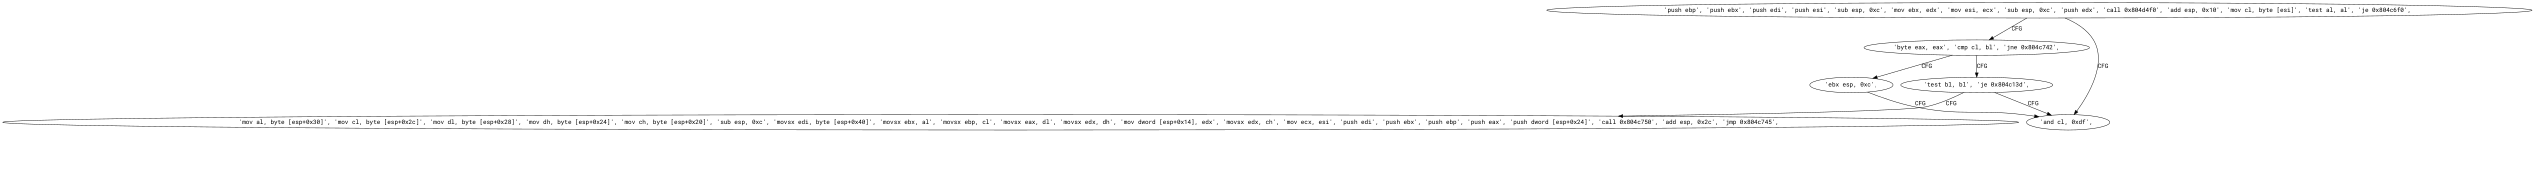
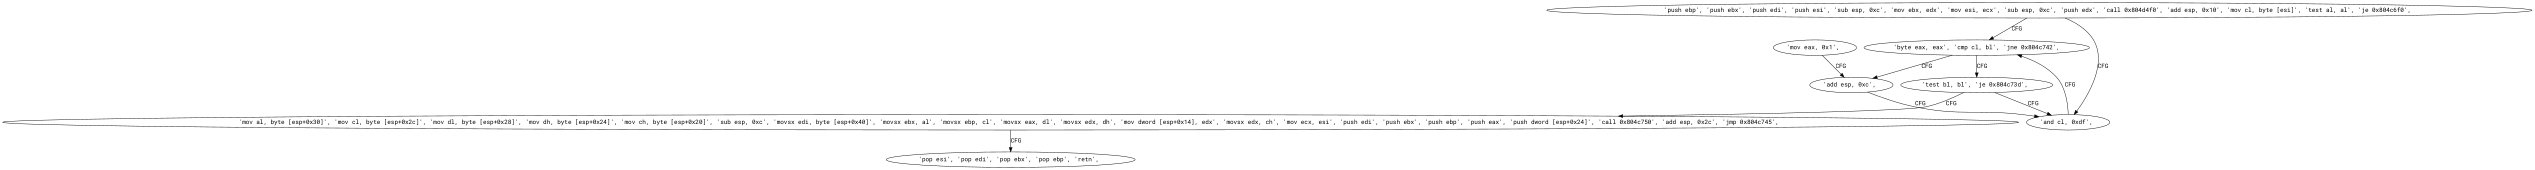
  digraph {
    fontname="Roboto Mono"
    node [fontname="Roboto Mono"]
    edge [fontname="Roboto Mono"]
    n1 [label="'push ebp', 'push ebx', 'push edi', 'push esi', 'sub esp, 0xc', 'mov ebx, edx', 'mov esi, ecx', 'sub esp, 0xc', 'push edx', 'call 0x804d4f0', 'add esp, 0x10', 'mov cl, byte [esi]', 'test al, al', 'je 0x804c6f0', "]
    n2 [label="'byte eax, eax', 'cmp cl, bl', 'jne 0x804c742',"]
    n3 [label="'and cl, 0xdf', "]
-   n4 [label="'ebx esp, 0xc',"]
-   n5 [label="'test bl, bl', 'je 0x804c13d',"]
+   n4 [label="'add esp, 0xc', "]
+   n5 [label="'test bl, bl', 'je 0x804c73d', "]
    n6 [label="'mov al, byte [esp+0x30]', 'mov cl, byte [esp+0x2c]', 'mov dl, byte [esp+0x28]', 'mov dh, byte [esp+0x24]', 'mov ch, byte [esp+0x20]', 'sub esp, 0xc', 'movsx edi, byte [esp+0x40]', 'movsx ebx, al', 'movsx ebp, cl', 'movsx eax, dl', 'movsx edx, dh', 'mov dword [esp+0x14], edx', 'movsx edx, ch', 'mov ecx, esi', 'push edi', 'push ebx', 'push ebp', 'push eax', 'push dword [esp+0x24]', 'call 0x804c750', 'add esp, 0x2c', 'jmp 0x804c745', "]
+   n7 [label="'pop esi', 'pop edi', 'pop ebx', 'pop ebp', 'retn', "]
+   n8 [label="'mov eax, 0x1', "]
    n1 -> n2 [label=CFG]
    n1 -> n3 [label=CFG]
    n2 -> n4 [label=CFG]
    n2 -> n5 [label=CFG]
+   n3 -> n2 [label=CFG]
    n4 -> n3 [label=CFG]
    n5 -> n3 [label=CFG]
    n5 -> n6 [label=CFG]
+   n6 -> n7 [label=CFG]
+   n8 -> n4 [label=CFG]
  }
